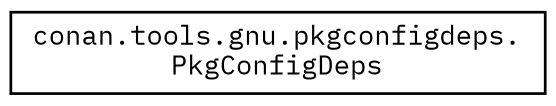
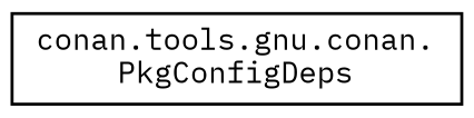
  digraph {
    rankdir=LR
    fontname="IBM Plex Mono"
-   n1 [color=black fillcolor=white fontname="IBM Plex Mono" fontsize=10 height=0.2 label="conan.tools.gnu.pkgconfigdeps.\lPkgConfigDeps" shape=record style=filled width=0.4]
+   n1 [color=black fillcolor=white fontname="IBM Plex Mono" fontsize=10 height=0.2 label="conan.tools.gnu.conan.\lPkgConfigDeps" shape=record style=filled width=0.4]
  }
